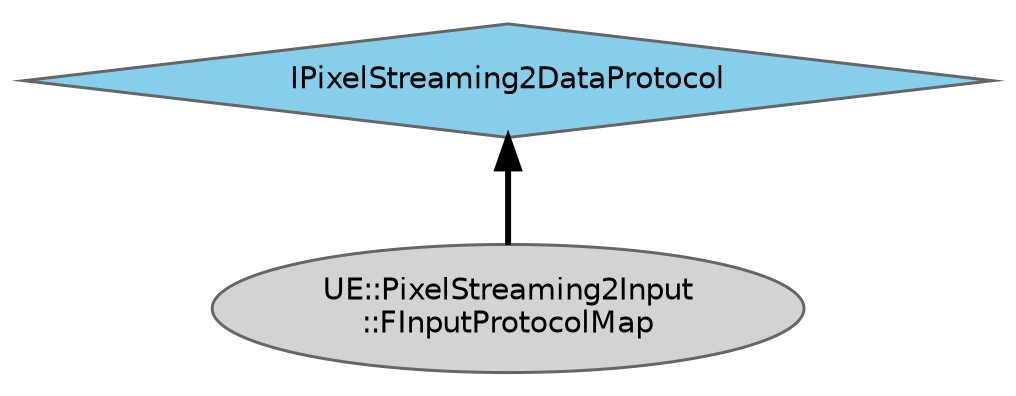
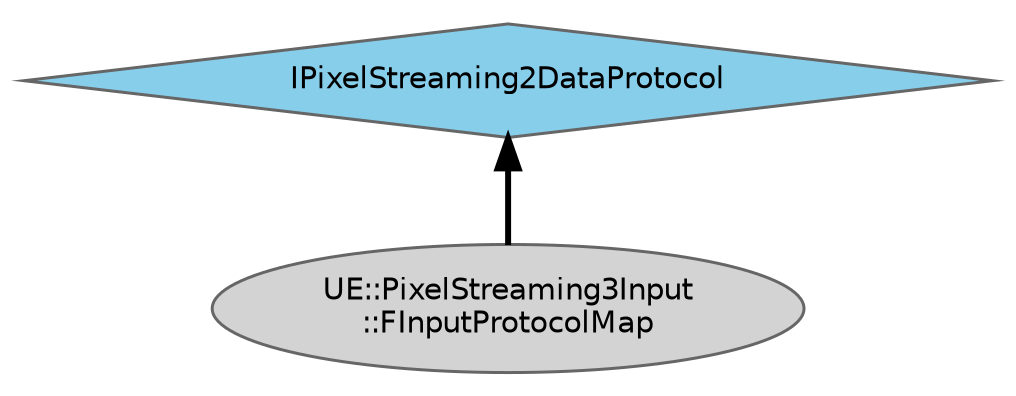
  digraph {
    rankdir=TB
    node [color=grey40 fontname=Helvetica fontsize=10 style=filled]
    n1 [fillcolor=skyblue height=0.2 label=IPixelStreaming2DataProtocol shape=diamond width=0.4]
-   n2 [fillcolor=lightgrey height=0.2 label="UE::PixelStreaming2Input\l::FInputProtocolMap" shape=ellipse width=0.4]
+   n2 [fillcolor=lightgrey height=0.2 label="UE::PixelStreaming3Input\l::FInputProtocolMap" shape=ellipse width=0.4]
    n1 -> n2 [color=black dir=back fontname=Helvetica fontsize=10 labelfontname=Helvetica labelfontsize=10 style=bold]
  }
